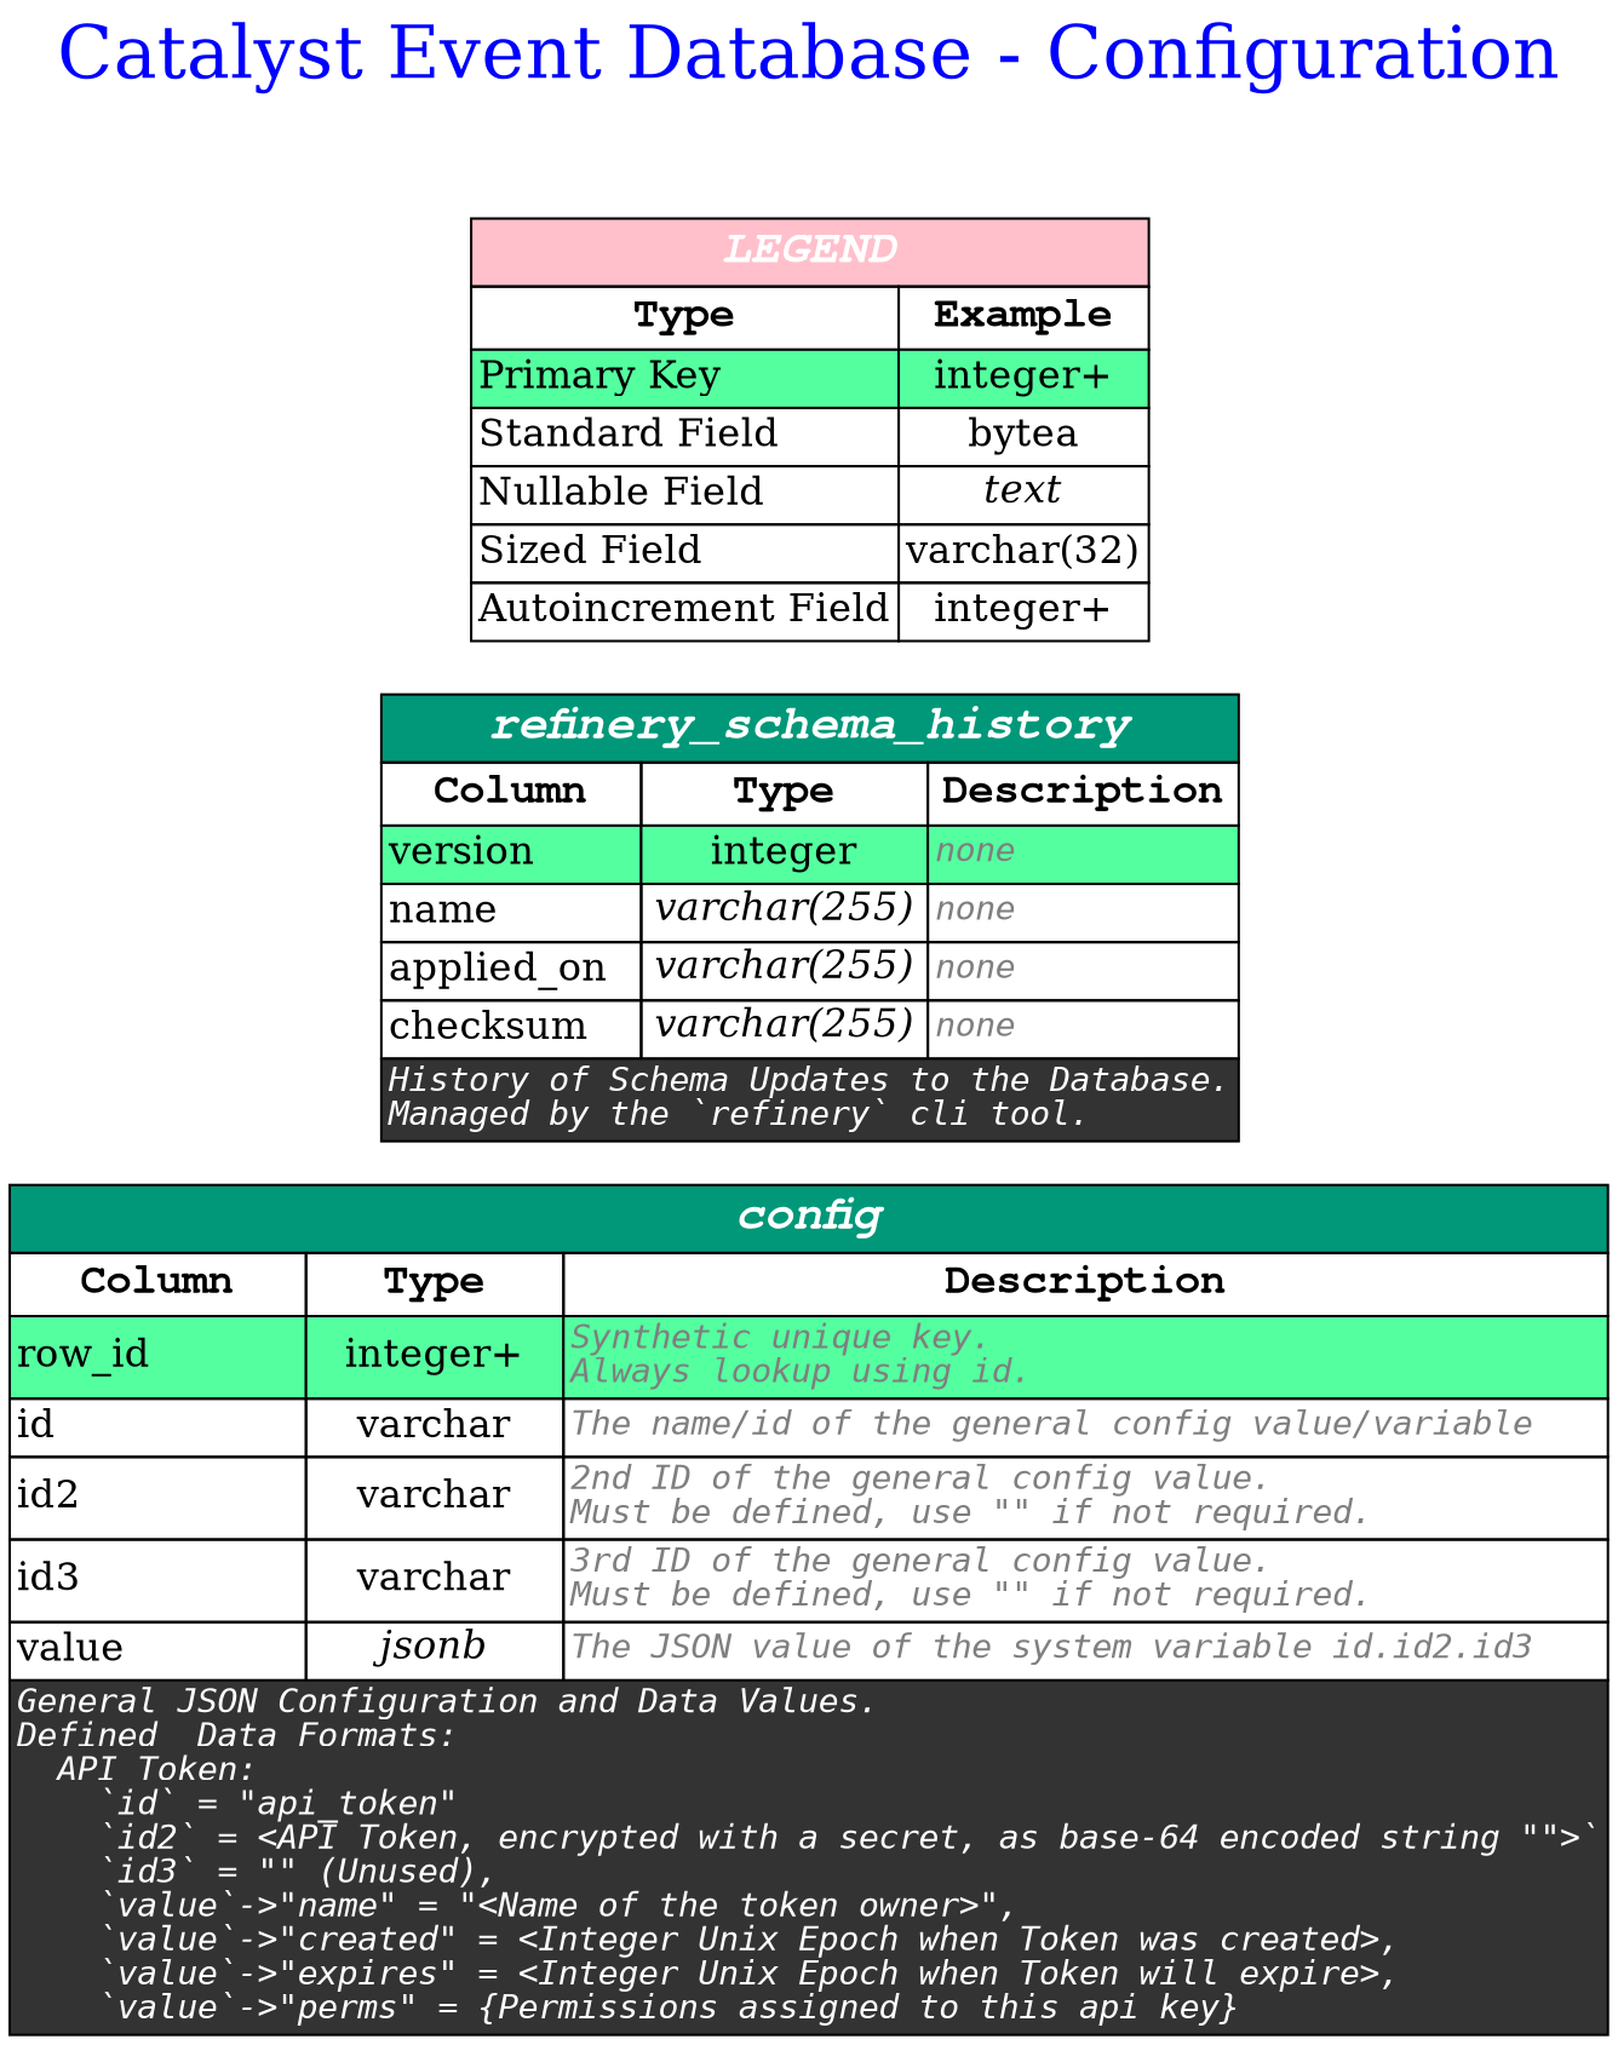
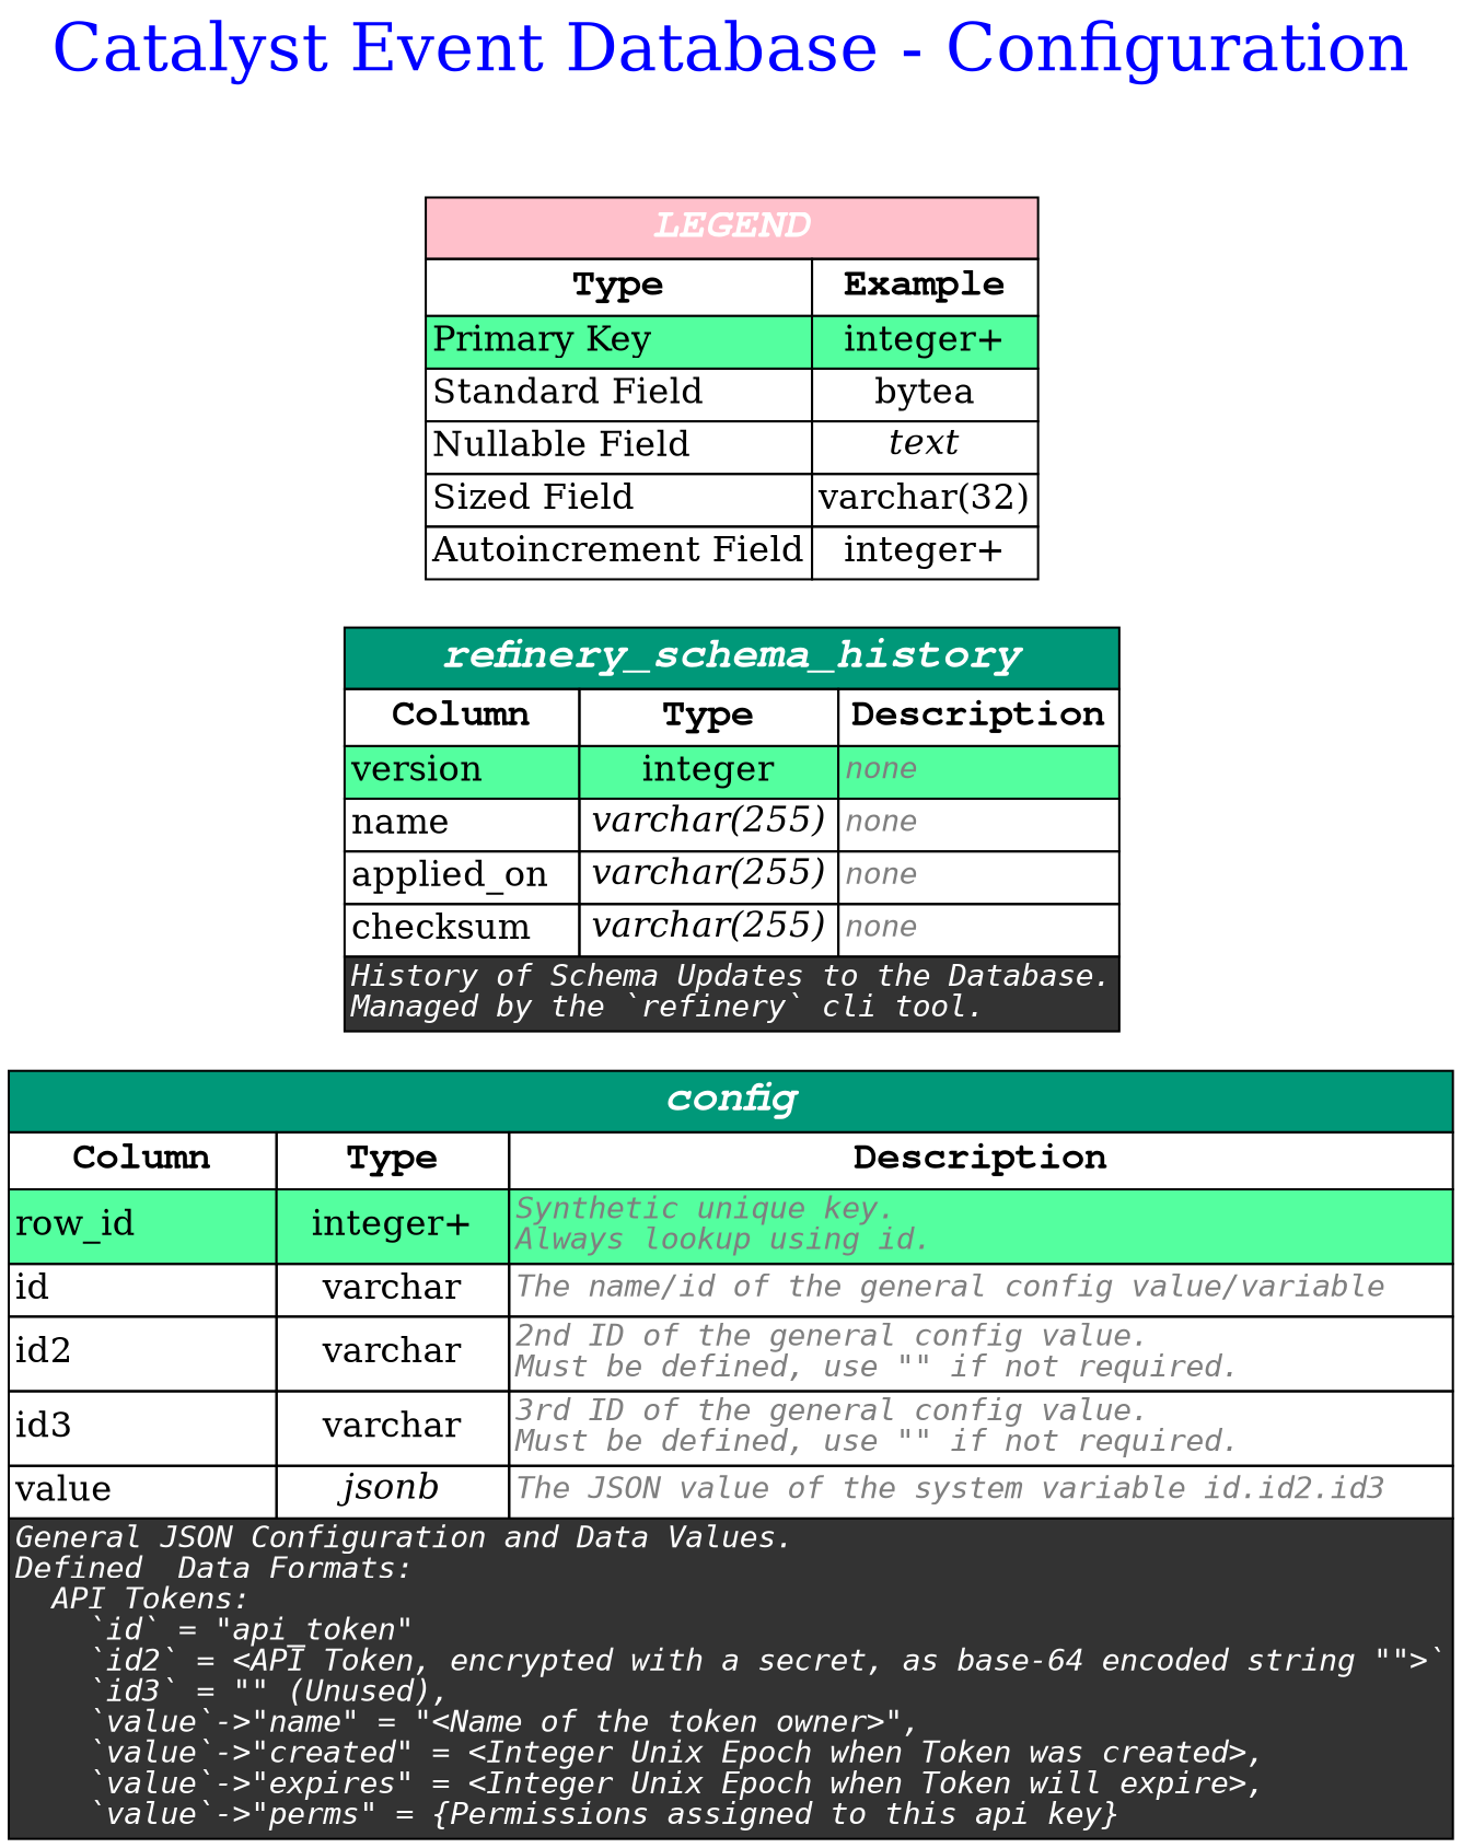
  digraph {
    fontcolor=blue
    fontsize=30
    label="Catalyst Event Database - Configuration"
    labelloc=t
    rankdir=LR
    node [fontsize=16 shape=plain]
-   n1 [label=<         <table border='0' cellborder='1' cellspacing='0' >             <tr>                 <td colspan='3' bgcolor='#009879' port='__title'><font color='white' face='Courier bold italic' point-size='20'><b>config</b></font></td>             </tr>             <tr>                 <td><font color='black' face='Courier bold' point-size='18' ><b>Column</b></font></td>                 <td><font color='black' face='Courier bold' point-size='18' ><b>Type</b></font></td>                 <td><font color='black' face='Courier bold' point-size='18' ><b>Description</b></font></td>             </tr>                           <tr>                 <td port="row_id" bgcolor="seagreen1" align='text'><font>row_id</font><br align='left'/></td>                 <td  bgcolor="seagreen1" ><font>integer+</font></td>                 <td port="row_id_out" bgcolor="seagreen1" align='text'><font color='grey50' face='Monospace' point-size='14' ><i>Synthetic unique key.<br align='left'/>Always lookup using id.</i><br align="left"/></font></td>             </tr>                          <tr>                 <td port="id"  align='text'><font>id</font><br align='left'/></td>                 <td   ><font>varchar</font></td>                 <td port="id_out"  align='text'><font color='grey50' face='Monospace' point-size='14' ><i>The name&#x2f;id of the general config value&#x2f;variable</i><br align="left"/></font></td>             </tr>                          <tr>                 <td port="id2"  align='text'><font>id2</font><br align='left'/></td>                 <td   ><font>varchar</font></td>                 <td port="id2_out"  align='text'><font color='grey50' face='Monospace' point-size='14' ><i>2nd ID of the general config value.<br align='left'/>Must be defined, use &quot;&quot; if not required.</i><br align="left"/></font></td>             </tr>                          <tr>                 <td port="id3"  align='text'><font>id3</font><br align='left'/></td>                 <td   ><font>varchar</font></td>                 <td port="id3_out"  align='text'><font color='grey50' face='Monospace' point-size='14' ><i>3rd ID of the general config value.<br align='left'/>Must be defined, use &quot;&quot; if not required.</i><br align="left"/></font></td>             </tr>                          <tr>                 <td port="value"  align='text'><font>value</font><br align='left'/></td>                 <td   ><font><i>jsonb</i></font></td>                 <td port="value_out"  align='text'><font color='grey50' face='Monospace' point-size='14' ><i>The JSON value of the system variable id.id2.id3</i><br align="left"/></font></td>             </tr>                                        <tr>                 <td colspan='3' bgcolor="grey20" align='text'><font color='white' face='Monospace' point-size='14'><i>General JSON Configuration and Data Values.<br align='left'/>Defined  Data Formats:<br align='left'/>  API Token:<br align='left'/>    `id` = &quot;api_token&quot;<br align='left'/>    `id2` = &lt;API Token, encrypted with a secret, as base-64 encoded string &quot;&quot;&gt;`<br align='left'/>    `id3` = &quot;&quot; (Unused),<br align='left'/>    `value`-&gt;&quot;name&quot; = &quot;&lt;Name of the token owner&gt;&quot;,<br align='left'/>    `value`-&gt;&quot;created&quot; = &lt;Integer Unix Epoch when Token was created&gt;,<br align='left'/>    `value`-&gt;&quot;expires&quot; = &lt;Integer Unix Epoch when Token will expire&gt;,<br align='left'/>    `value`-&gt;&quot;perms&quot; = {Permissions assigned to this api key}</i><br align="left"/></font></td>             </tr>                       </table>     >]
+   n1 [label=<         <table border='0' cellborder='1' cellspacing='0' >             <tr>                 <td colspan='3' bgcolor='#009879' port='__title'><font color='white' face='Courier bold italic' point-size='20'><b>config</b></font></td>             </tr>             <tr>                 <td><font color='black' face='Courier bold' point-size='18' ><b>Column</b></font></td>                 <td><font color='black' face='Courier bold' point-size='18' ><b>Type</b></font></td>                 <td><font color='black' face='Courier bold' point-size='18' ><b>Description</b></font></td>             </tr>                           <tr>                 <td port="row_id" bgcolor="seagreen1" align='text'><font>row_id</font><br align='left'/></td>                 <td  bgcolor="seagreen1" ><font>integer+</font></td>                 <td port="row_id_out" bgcolor="seagreen1" align='text'><font color='grey50' face='Monospace' point-size='14' ><i>Synthetic unique key.<br align='left'/>Always lookup using id.</i><br align="left"/></font></td>             </tr>                          <tr>                 <td port="id"  align='text'><font>id</font><br align='left'/></td>                 <td   ><font>varchar</font></td>                 <td port="id_out"  align='text'><font color='grey50' face='Monospace' point-size='14' ><i>The name&#x2f;id of the general config value&#x2f;variable</i><br align="left"/></font></td>             </tr>                          <tr>                 <td port="id2"  align='text'><font>id2</font><br align='left'/></td>                 <td   ><font>varchar</font></td>                 <td port="id2_out"  align='text'><font color='grey50' face='Monospace' point-size='14' ><i>2nd ID of the general config value.<br align='left'/>Must be defined, use &quot;&quot; if not required.</i><br align="left"/></font></td>             </tr>                          <tr>                 <td port="id3"  align='text'><font>id3</font><br align='left'/></td>                 <td   ><font>varchar</font></td>                 <td port="id3_out"  align='text'><font color='grey50' face='Monospace' point-size='14' ><i>3rd ID of the general config value.<br align='left'/>Must be defined, use &quot;&quot; if not required.</i><br align="left"/></font></td>             </tr>                          <tr>                 <td port="value"  align='text'><font>value</font><br align='left'/></td>                 <td   ><font><i>jsonb</i></font></td>                 <td port="value_out"  align='text'><font color='grey50' face='Monospace' point-size='14' ><i>The JSON value of the system variable id.id2.id3</i><br align="left"/></font></td>             </tr>                                        <tr>                 <td colspan='3' bgcolor="grey20" align='text'><font color='white' face='Monospace' point-size='14'><i>General JSON Configuration and Data Values.<br align='left'/>Defined  Data Formats:<br align='left'/>  API Tokens:<br align='left'/>    `id` = &quot;api_token&quot;<br align='left'/>    `id2` = &lt;API Token, encrypted with a secret, as base-64 encoded string &quot;&quot;&gt;`<br align='left'/>    `id3` = &quot;&quot; (Unused),<br align='left'/>    `value`-&gt;&quot;name&quot; = &quot;&lt;Name of the token owner&gt;&quot;,<br align='left'/>    `value`-&gt;&quot;created&quot; = &lt;Integer Unix Epoch when Token was created&gt;,<br align='left'/>    `value`-&gt;&quot;expires&quot; = &lt;Integer Unix Epoch when Token will expire&gt;,<br align='left'/>    `value`-&gt;&quot;perms&quot; = {Permissions assigned to this api key}</i><br align="left"/></font></td>             </tr>                       </table>     >]
    n2 [label=<         <table border='0' cellborder='1' cellspacing='0' >             <tr>                 <td colspan='3' bgcolor='#009879' port='__title'><font color='white' face='Courier bold italic' point-size='20'><b>refinery_schema_history</b></font></td>             </tr>             <tr>                 <td><font color='black' face='Courier bold' point-size='18' ><b>Column</b></font></td>                 <td><font color='black' face='Courier bold' point-size='18' ><b>Type</b></font></td>                 <td><font color='black' face='Courier bold' point-size='18' ><b>Description</b></font></td>             </tr>                           <tr>                 <td port="version" bgcolor="seagreen1" align='text'><font>version</font><br align='left'/></td>                 <td  bgcolor="seagreen1" ><font>integer</font></td>                 <td port="version_out" bgcolor="seagreen1" align='text'><font color='grey50' face='Monospace' point-size='14' ><i>none</i><br align="left"/></font></td>             </tr>                          <tr>                 <td port="name"  align='text'><font>name</font><br align='left'/></td>                 <td   ><font><i>varchar(255)</i></font></td>                 <td port="name_out"  align='text'><font color='grey50' face='Monospace' point-size='14' ><i>none</i><br align="left"/></font></td>             </tr>                          <tr>                 <td port="applied_on"  align='text'><font>applied_on</font><br align='left'/></td>                 <td   ><font><i>varchar(255)</i></font></td>                 <td port="applied_on_out"  align='text'><font color='grey50' face='Monospace' point-size='14' ><i>none</i><br align="left"/></font></td>             </tr>                          <tr>                 <td port="checksum"  align='text'><font>checksum</font><br align='left'/></td>                 <td   ><font><i>varchar(255)</i></font></td>                 <td port="checksum_out"  align='text'><font color='grey50' face='Monospace' point-size='14' ><i>none</i><br align="left"/></font></td>             </tr>                                        <tr>                 <td colspan='3' bgcolor="grey20" align='text'><font color='white' face='Monospace' point-size='14'><i>History of Schema Updates to the Database.<br align='left'/>Managed by the `refinery` cli tool.</i><br align="left"/></font></td>             </tr>                       </table>     >]
    n3 [label=<         <table border='0' cellborder='1' cellspacing='0'>             <tr>                 <td colspan='2' bgcolor='Pink' port='__title'><font color='white' face='Courier bold italic' point-size='20'><b>LEGEND</b></font></td>             </tr>             <tr>                 <td><font color='black' face='Courier bold' point-size='18'><b>Type</b></font></td>                 <td><font color='black' face='Courier bold' point-size='18'><b>Example</b></font></td>             </tr>              <tr>                 <td align='text' bgcolor="seagreen1" ><font>Primary Key</font><br align='left'/></td>                 <td  bgcolor="seagreen1" ><font>integer+</font></td>             </tr>               <tr>                 <td align='text'><font>Standard Field</font><br align='left'/></td>                 <td><font>bytea</font></td>             </tr>              <tr>                 <td align='text'><font>Nullable Field</font><br align='left'/></td>                 <td><font><i>text</i></font></td>             </tr>              <tr>                 <td align='text'><font>Sized Field</font><br align='left'/></td>                 <td><font>varchar(32)</font></td>             </tr>              <tr>                 <td align='text'><font>Autoincrement Field</font><br align='left'/></td>                 <td><font>integer+</font></td>             </tr>          </table>     > shape=plaintext]
  }
